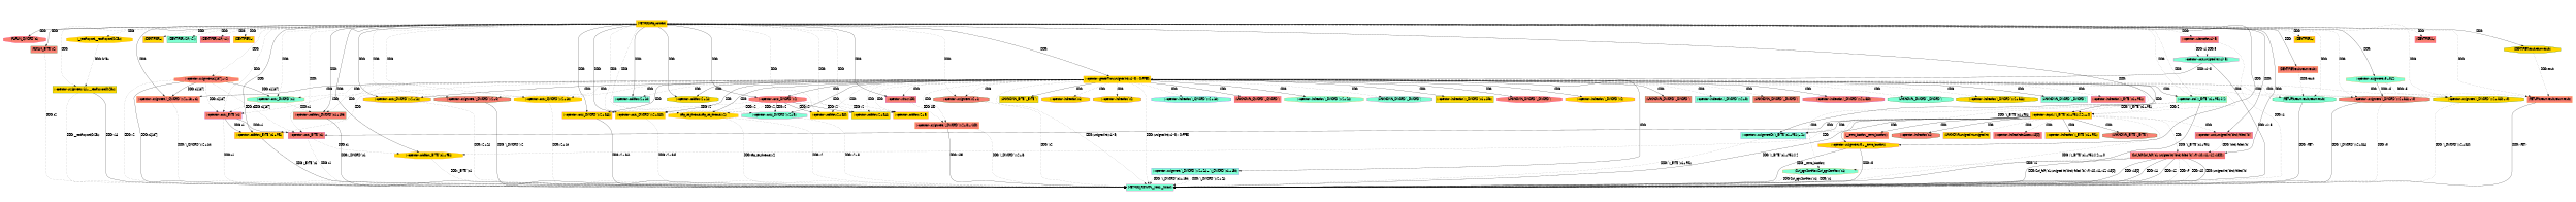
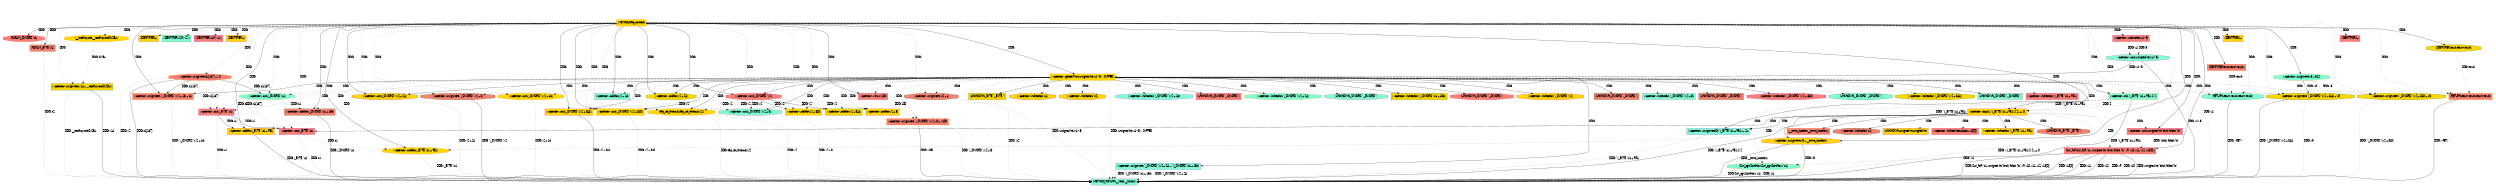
  digraph {
    fontname=Lato
    node [color=deeppink fillcolor=gold fontname=Lato shape=box style=filled]
    edge [fontname=Lato style=dotted]
    n1 [color=darkorange label="(METHOD,tftp_connect)"]
    n2 [fillcolor=salmon label="(PARAM,_QWORD *a1)" shape=octagon]
    n3 [color=darkgreen fillcolor=salmon label="(PARAM,_BYTE *a2)"]
    n4 [color=darkgreen label="(<operator>.assignment,v14 = __readfsqword(0x28u))"]
    n5 [color=darkorange label="(__readfsqword,__readfsqword(0x28u))" shape=octagon]
    n6 [color=darkorange fillcolor=salmon label="(<operator>.assignment,a1[167] = v2)" shape=octagon]
    n7 [color=purple label="(IDENTIFIER,L,)"]
    n8 [color=darkgreen fillcolor=aquamarine label="(IDENTIFIER,v2,if ( v2 ))"]
    n9 [color=purple fillcolor=salmon label="(IDENTIFIER,v4,if ( v4 ))"]
    n10 [label="(IDENTIFIER,L,)"]
    n11 [color=darkorange label="(<operator>.greaterThan,(unsigned int)(v4 - 8) > 0xFFB0)"]
    n12 [color=purple fillcolor=salmon label="(<operator>.subtraction,v4 - 8)"]
    n13 [color=darkgreen fillcolor=aquamarine label="(RETURN,return result;,return result;)" shape=octagon]
    n14 [color=darkorange fillcolor=salmon label="(IDENTIFIER,result,return result;)"]
    n15 [color=darkorange fillcolor=aquamarine label="(<operator>.assignment,v5 = 512)" shape=octagon]
    n16 [color=darkorange fillcolor=salmon label="(<operator>.assignment,*(_QWORD *)(v2 + 16) = a1)"]
    n17 [color=darkorange label="(<operator>.cast,(_QWORD *)(v2 + 16))" shape=octagon]
    n18 [fillcolor=aquamarine label="(<operator>.addition,v2 + 16)"]
    n19 [color=purple label="(<operator>.cast,(_DWORD *)(v2 + 24))" shape=octagon]
    n20 [color=darkgreen label="(<operator>.addition,v2 + 24)" shape=octagon]
    n21 [color=darkgreen fillcolor=salmon label="(<operator>.addition,(_DWORD *)a1 + 156)"]
    n22 [color=darkorange fillcolor=aquamarine label="(<operator>.cast,(_DWORD *)a1)" shape=octagon]
    n23 [color=darkgreen fillcolor=salmon label="(<operator>.assignment,*(_DWORD *)v2 = 0)" shape=octagon]
    n24 [fillcolor=salmon label="(<operator>.cast,(_DWORD *)v2)" shape=octagon]
    n25 [fillcolor=aquamarine label="(<operator>.cast,(_DWORD *)(v2 + 8))" shape=octagon]
    n26 [label="(<operator>.addition,v2 + 8)"]
    n27 [color=purple fillcolor=salmon label="(<operator>.minus,-100)"]
    n28 [color=darkgreen label="(<operator>.assignment,*(_DWORD *)(v2 + 340) = v5)" shape=octagon]
    n29 [color=darkorange label="(<operator>.cast,(_DWORD *)(v2 + 340))"]
    n30 [color=darkorange label="(<operator>.addition,v2 + 340)"]
-   n31 [color=darkgreen fillcolor=salmon label="(<operator>.assignment,*(_DWORD *)(v2 + 344) = v5)" shape=octagon]
+   n31 [color=darkgreen label="(<operator>.assignment,*(_DWORD *)(v2 + 344) = v5)" shape=octagon]
    n32 [label="(<operator>.cast,(_DWORD *)(v2 + 344))"]
    n33 [color=darkgreen label="(<operator>.addition,v2 + 344)"]
    n34 [color=darkorange label="(tftp_set_timeouts,tftp_set_timeouts(v2))" shape=octagon]
    n35 [label="(<operator>.equals,(*((_BYTE *)a1 + 951) & 2) == 0)"]
    n36 [color=darkorange fillcolor=aquamarine label="(<operator>.and,*((_BYTE *)a1 + 951) & 2)"]
    n37 [label="(<operator>.addition,(_BYTE *)a1 + 951)"]
    n38 [color=purple fillcolor=salmon label="(<operator>.cast,(_BYTE *)a1)"]
    n39 [label="(<operator>.assignment,v8 = __errno_location())" shape=octagon]
    n40 [fillcolor=salmon label="(Curl_failf,Curl_failf(*a1, (unsigned int)\"bind() failed; %s\", v9, v10, v11, v12, v13[0]))"]
    n41 [color=purple fillcolor=salmon label="(<operator>.cast,(unsigned int)\"bind() failed; %s\")"]
    n42 [label="(IDENTIFIER,L,)"]
    n43 [color=purple fillcolor=aquamarine label="(<operators>.assignmentOr,*((_BYTE *)a1 + 951) |= 2u)"]
    n44 [color=darkorange label="(<operator>.addition,(_BYTE *)a1 + 951)" shape=octagon]
    n45 [color=purple fillcolor=salmon label="(<operator>.cast,(_BYTE *)a1)"]
    n46 [color=darkgreen fillcolor=salmon label="(<operator>.assignment,*a2 = 1)" shape=octagon]
    n47 [fillcolor=salmon label="(IDENTIFIER,L,)"]
    n48 [color=darkorange fillcolor=salmon label="(RETURN,return result;,return result;)"]
    n49 [color=darkgreen label="(IDENTIFIER,result,return result;)" shape=octagon]
    n50 [fillcolor=aquamarine label="(METHOD_RETURN,__int64 __fastcall)"]
    n51 [color=purple fillcolor=aquamarine label="(<operator>.assignment,*(_DWORD *)(v2 + 24) = *((_DWORD *)a1 + 156))"]
    n52 [color=darkorange fillcolor=salmon label="(<operator>.assignment,*(_DWORD *)(v2 + 8) = -100)"]
    n53 [color=darkorange fillcolor=aquamarine label="(Curl_pgrsStartNow,Curl_pgrsStartNow(*a1))" shape=octagon]
    n54 [color=purple fillcolor=aquamarine label="(<operator>.indirection,*(_QWORD *)(v2 + 16))" shape=octagon]
    n55 [fillcolor=salmon label="(UNKNOWN,_QWORD *,_QWORD *)"]
    n56 [color=darkorange fillcolor=aquamarine label="(<operator>.indirection,*(_DWORD *)(v2 + 24))" shape=octagon]
    n57 [fillcolor=aquamarine label="(UNKNOWN,_DWORD *,_DWORD *)" shape=octagon]
    n58 [color=darkgreen label="(<operator>.indirection,*((_DWORD *)a1 + 156))"]
    n59 [fillcolor=salmon label="(UNKNOWN,_DWORD *,_DWORD *)" shape=octagon]
    n60 [label="(<operator>.indirection,*(_DWORD *)v2)" shape=octagon]
    n61 [color=darkgreen fillcolor=salmon label="(UNKNOWN,_DWORD *,_DWORD *)"]
    n62 [fillcolor=aquamarine label="(<operator>.indirection,*(_DWORD *)(v2 + 8))"]
    n63 [color=darkgreen fillcolor=salmon label="(UNKNOWN,_DWORD *,_DWORD *)"]
    n64 [color=purple fillcolor=salmon label="(<operator>.indirection,*(_DWORD *)(v2 + 340))" shape=octagon]
    n65 [color=darkgreen fillcolor=aquamarine label="(UNKNOWN,_DWORD *,_DWORD *)" shape=octagon]
    n66 [color=darkgreen label="(<operator>.indirection,*(_DWORD *)(v2 + 344))" shape=octagon]
    n67 [fillcolor=aquamarine label="(UNKNOWN,_DWORD *,_DWORD *)"]
    n68 [color=purple fillcolor=salmon label="(<operator>.indirection,*((_BYTE *)a1 + 951))"]
    n69 [color=darkgreen label="(UNKNOWN,_BYTE *,_BYTE *)"]
    n70 [color=purple label="(<operator>.indirection,*a1)" shape=octagon]
    n71 [color=purple label="(<operator>.indirection,*a2)" shape=octagon]
    n72 [fillcolor=aquamarine label="(<operator>.cast,(unsigned int)(v4 - 8))" shape=octagon]
    n73 [color=darkorange fillcolor=salmon label="(__errno_location,__errno_location())"]
    n74 [color=darkgreen fillcolor=salmon label="(<operator>.indirection,*a1)" shape=octagon]
    n75 [color=purple label="(UNKNOWN,unsigned int,unsigned int)"]
    n76 [fillcolor=salmon label="(<operator>.indirectIndexAccess,v13[0])"]
    n77 [color=purple label="(<operator>.indirection,*((_BYTE *)a1 + 951))"]
    n78 [color=darkgreen fillcolor=salmon label="(UNKNOWN,_BYTE *,_BYTE *)" shape=octagon]
    n1 -> n2 [label="DDG: " style=solid]
    n1 -> n3 [label="DDG: " style=solid]
    n1 -> n4 [label="DDG: "]
    n1 -> n5 [label="DDG: "]
    n1 -> n6 [label="DDG: "]
    n1 -> n7 [label="DDG: "]
    n1 -> n8 [label="DDG: "]
    n1 -> n9 [label="DDG: "]
    n1 -> n10 [label="DDG: "]
    n1 -> n11 [label="DDG: " style=solid]
    n1 -> n12 [label="DDG: "]
    n1 -> n13 [label="DDG: "]
    n1 -> n14 [label="DDG: " style=solid]
    n1 -> n15 [label="DDG: " style=solid]
    n1 -> n16 [label="DDG: " style=solid]
    n1 -> n17 [label="DDG: "]
    n1 -> n18 [label="DDG: " style=solid]
    n1 -> n19 [label="DDG: " style=solid]
    n1 -> n20 [label="DDG: " style=solid]
    n1 -> n21 [label="DDG: " style=solid]
    n1 -> n22 [label="DDG: "]
    n1 -> n23 [label="DDG: "]
    n1 -> n24 [label="DDG: " style=solid]
    n1 -> n25 [label="DDG: "]
    n1 -> n26 [label="DDG: "]
    n1 -> n27 [label="DDG: " style=solid]
    n1 -> n28 [label="DDG: "]
    n1 -> n29 [label="DDG: " style=solid]
    n1 -> n30 [label="DDG: "]
    n1 -> n31 [label="DDG: "]
    n1 -> n32 [label="DDG: " style=solid]
    n1 -> n33 [label="DDG: "]
    n1 -> n34 [label="DDG: "]
    n1 -> n35 [label="DDG: "]
    n1 -> n36 [label="DDG: "]
    n1 -> n37 [label="DDG: " style=solid]
    n1 -> n38 [label="DDG: "]
    n1 -> n39 [label="DDG: " style=solid]
    n1 -> n40 [label="DDG: " style=solid]
    n1 -> n41 [label="DDG: " style=solid]
    n1 -> n42 [label="DDG: "]
    n1 -> n43 [label="DDG: " style=solid]
    n1 -> n44 [label="DDG: " style=solid]
    n1 -> n45 [label="DDG: "]
    n1 -> n46 [label="DDG: "]
    n1 -> n47 [label="DDG: "]
    n1 -> n48 [label="DDG: "]
    n1 -> n49 [label="DDG: " style=solid]
    n3 -> n50 [label="DDG: a2"]
    n4 -> n50 [label="DDG: __readfsqword(0x28u)"]
    n4 -> n50 [label="DDG: v14" style=solid]
    n5 -> n4 [label="DDG: 0x28u"]
    n6 -> n16 [label="DDG: a1[167]" style=solid]
    n6 -> n22 [label="DDG: a1[167]" style=solid]
    n6 -> n38 [label="DDG: a1[167]"]
    n6 -> n45 [label="DDG: a1[167]"]
    n6 -> n50 [label="DDG: a1[167]" style=solid]
    n6 -> n50 [label="DDG: v2"]
    n11 -> n13 [label="CDG: "]
    n11 -> n16 [label="CDG: " style=solid]
    n11 -> n17 [label="CDG: "]
    n11 -> n18 [label="CDG: "]
    n11 -> n19 [label="CDG: " style=solid]
    n11 -> n20 [label="CDG: " style=solid]
    n11 -> n21 [label="CDG: "]
    n11 -> n22 [label="CDG: "]
    n11 -> n23 [label="CDG: "]
    n11 -> n24 [label="CDG: " style=solid]
    n11 -> n25 [label="CDG: " style=solid]
    n11 -> n26 [label="CDG: "]
    n11 -> n27 [label="CDG: "]
    n11 -> n28 [label="CDG: "]
    n11 -> n29 [label="CDG: " style=solid]
    n11 -> n30 [label="CDG: "]
    n11 -> n31 [label="CDG: "]
    n11 -> n32 [label="CDG: " style=solid]
    n11 -> n33 [label="CDG: "]
    n11 -> n34 [label="CDG: " style=solid]
    n11 -> n35 [label="CDG: " style=solid]
    n11 -> n36 [label="CDG: " style=solid]
    n11 -> n37 [label="CDG: "]
    n11 -> n38 [label="CDG: "]
    n11 -> n46 [label="CDG: "]
    n11 -> n48 [label="CDG: "]
    n11 -> n50 [label="DDG: (unsigned int)(v4 - 8)"]
    n11 -> n50 [label="DDG: (unsigned int)(v4 - 8) > 0xFFB0"]
    n11 -> n51 [label="CDG: " style=solid]
    n11 -> n52 [label="CDG: "]
    n11 -> n53 [label="CDG: "]
    n11 -> n54 [label="CDG: "]
    n11 -> n55 [label="CDG: " style=solid]
    n11 -> n56 [label="CDG: " style=solid]
    n11 -> n57 [label="CDG: "]
    n11 -> n58 [label="CDG: " style=solid]
    n11 -> n59 [label="CDG: " style=solid]
    n11 -> n60 [label="CDG: " style=solid]
    n11 -> n61 [label="CDG: " style=solid]
    n11 -> n62 [label="CDG: "]
    n11 -> n63 [label="CDG: "]
    n11 -> n64 [label="CDG: " style=solid]
    n11 -> n65 [label="CDG: "]
    n11 -> n66 [label="CDG: "]
    n11 -> n67 [label="CDG: " style=solid]
    n11 -> n68 [label="CDG: "]
    n11 -> n69 [label="CDG: " style=solid]
    n11 -> n70 [label="CDG: "]
    n11 -> n71 [label="CDG: "]
    n12 -> n50 [label="DDG: v4"]
    n12 -> n72 [label="DDG: v4"]
    n12 -> n72 [label="DDG: 8"]
    n13 -> n50 [label="DDG: <RET>" style=solid]
    n14 -> n13 [label="DDG: result"]
    n15 -> n28 [label="DDG: v5"]
    n15 -> n31 [label="DDG: v5" style=solid]
    n16 -> n50 [label="DDG: *(_QWORD *)(v2 + 16)"]
    n17 -> n50 [label="DDG: v2 + 16"]
    n19 -> n50 [label="DDG: v2 + 24"]
    n21 -> n50 [label="DDG: (_DWORD *)a1" style=solid]
    n22 -> n21 [label="DDG: a1"]
    n22 -> n38 [label="DDG: a1"]
    n23 -> n50 [label="DDG: *(_DWORD *)v2" style=solid]
    n24 -> n25 [label="DDG: v2" style=solid]
    n24 -> n26 [label="DDG: v2"]
    n24 -> n29 [label="DDG: v2"]
    n24 -> n30 [label="DDG: v2" style=solid]
    n24 -> n32 [label="DDG: v2"]
    n24 -> n33 [label="DDG: v2" style=solid]
    n24 -> n34 [label="DDG: v2"]
    n25 -> n50 [label="DDG: v2 + 8"]
    n27 -> n52 [label="DDG: 100"]
    n28 -> n50 [label="DDG: *(_DWORD *)(v2 + 340)"]
    n29 -> n50 [label="DDG: v2 + 340"]
    n31 -> n50 [label="DDG: v5"]
    n31 -> n50 [label="DDG: *(_DWORD *)(v2 + 344)" style=solid]
    n32 -> n50 [label="DDG: v2 + 344" style=solid]
    n34 -> n50 [label="DDG: v2"]
    n34 -> n50 [label="DDG: tftp_set_timeouts(v2)"]
    n35 -> n39 [label="CDG: " style=solid]
    n35 -> n40 [label="CDG: "]
    n35 -> n41 [label="CDG: "]
    n35 -> n43 [label="CDG: " style=solid]
    n35 -> n44 [label="CDG: "]
    n35 -> n45 [label="CDG: " style=solid]
    n35 -> n50 [label="DDG: (*((_BYTE *)a1 + 951) & 2) == 0"]
    n35 -> n50 [label="DDG: *((_BYTE *)a1 + 951) & 2" style=solid]
    n35 -> n73 [label="CDG: " style=solid]
    n35 -> n74 [label="CDG: " style=solid]
    n35 -> n75 [label="CDG: "]
    n35 -> n76 [label="CDG: "]
    n35 -> n77 [label="CDG: " style=solid]
    n35 -> n78 [label="CDG: " style=solid]
    n36 -> n35 [label="DDG: *((_BYTE *)a1 + 951)"]
    n36 -> n35 [label="DDG: 2"]
    n36 -> n43 [label="DDG: *((_BYTE *)a1 + 951)"]
    n36 -> n50 [label="DDG: *((_BYTE *)a1 + 951)" style=solid]
    n37 -> n50 [label="DDG: (_BYTE *)a1" style=solid]
    n38 -> n37 [label="DDG: a1" style=solid]
    n38 -> n45 [label="DDG: a1" style=solid]
    n38 -> n50 [label="DDG: a1"]
    n39 -> n50 [label="DDG: v8" style=solid]
    n39 -> n50 [label="DDG: __errno_location()" style=solid]
    n40 -> n50 [label="DDG: v13[0]" style=solid]
    n40 -> n50 [label="DDG: v11" style=solid]
    n40 -> n50 [label="DDG: v12" style=solid]
    n40 -> n50 [label="DDG: v9"]
    n40 -> n50 [label="DDG: v10"]
    n40 -> n50 [label="DDG: (unsigned int)\"bind() failed; %s\"" style=solid]
    n40 -> n50 [label="DDG: Curl_failf(*a1, (unsigned int)\"bind() failed; %s\", v9, v10, v11, v12, v13[0])" style=solid]
    n40 -> n53 [label="DDG: *a1"]
    n41 -> n40 [label="DDG: \"bind() failed; %s\""]
    n43 -> n50 [label="DDG: *((_BYTE *)a1 + 951)"]
    n44 -> n50 [label="DDG: (_BYTE *)a1"]
    n45 -> n44 [label="DDG: a1"]
    n45 -> n50 [label="DDG: a1"]
    n46 -> n50 [label="DDG: *a2"]
    n48 -> n50 [label="DDG: <RET>" style=solid]
    n49 -> n48 [label="DDG: result"]
    n51 -> n50 [label="DDG: *(_DWORD *)(v2 + 24)"]
    n51 -> n50 [label="DDG: *((_DWORD *)a1 + 156)"]
    n52 -> n50 [label="DDG: -100" style=solid]
    n52 -> n50 [label="DDG: *(_DWORD *)(v2 + 8)"]
    n53 -> n50 [label="DDG: *a1"]
    n53 -> n50 [label="DDG: Curl_pgrsStartNow(*a1)"]
    n72 -> n11 [label="DDG: v4 - 8" style=solid]
    n72 -> n50 [label="DDG: v4 - 8" style=solid]
  }
